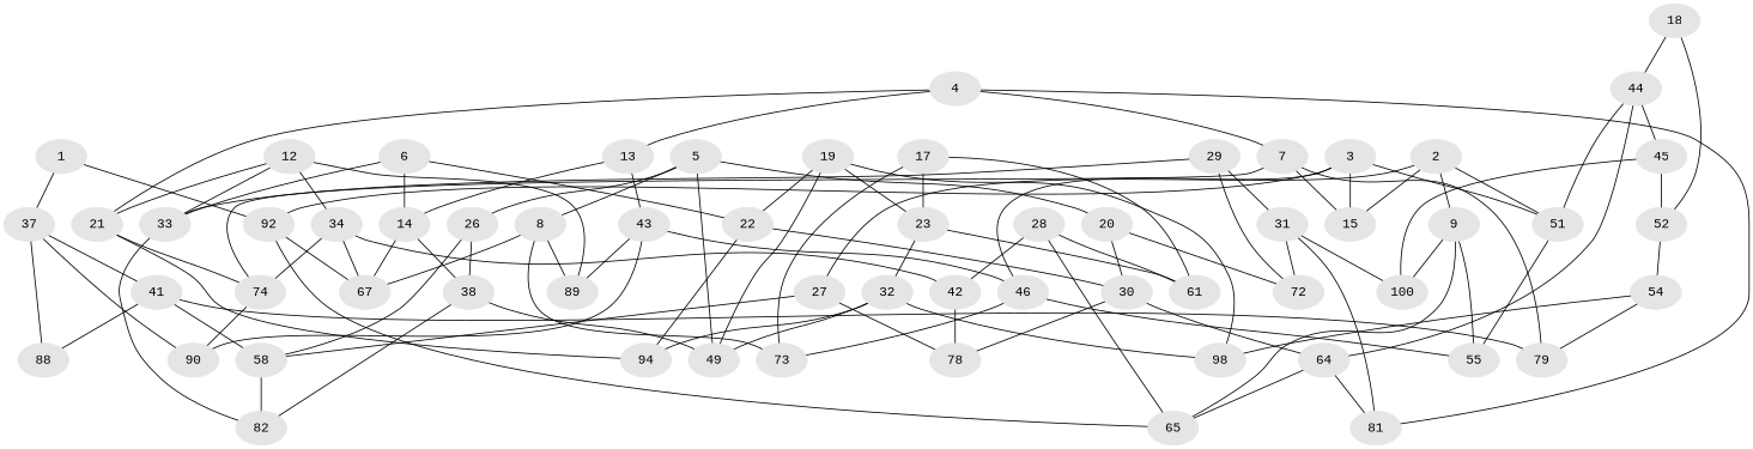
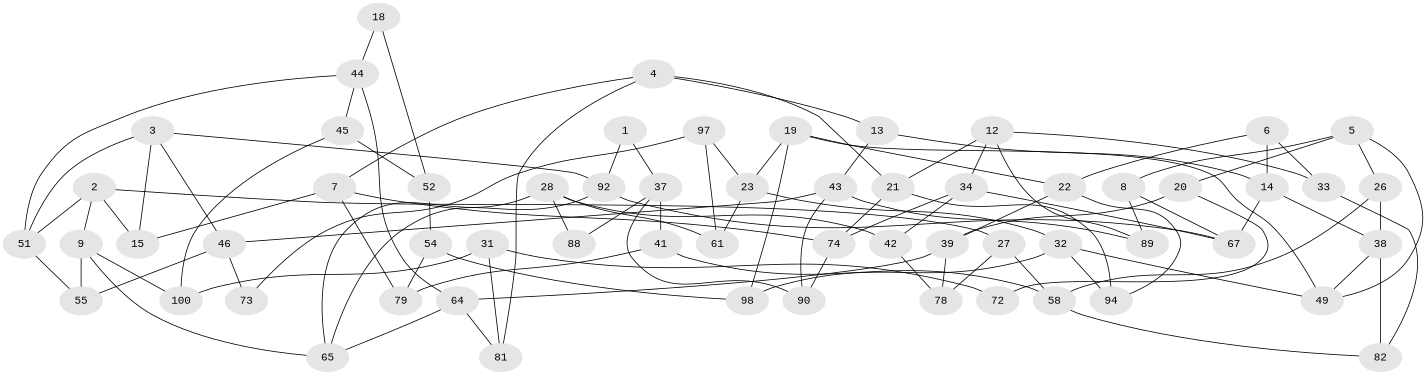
  graph {
    fontname="Liberation Mono"
    node [color=gray90 fontname="Liberation Mono" style=filled]
    edge [fontname="Liberation Mono"]
    37 [super="+99"]
    88
    41
    90
    1
    n6 [label=92 super="+77"]
    67 [super="+97"]
    65 [super="+95"]
    2 [super="+96"]
    9 [super="+16"]
    15
    27 [super="+87"]
    51 [super="+91"]
    55
    100
    58 [super="+80"]
    78
    3 [super="+36"]
    46 [super="+76"]
    73
    4 [super="+11"]
    7 [super="+57"]
    13
    21 [super="+60"]
    81
    74 [super="+83"]
    79 [super="+92"]
    14 [super="+25"]
    43 [super="+70"]
    94
    5 [super="+10"]
    8 [super="+53"]
    20 [super="+48"]
    26
    49 [super="+71"]
    89
-   30 [super="+56"]
+   30 [super="+56" label=39]
    72
    38 [super="+69"]
    6
    22 [super="+24"]
    33 [super="+40"]
    82
    12 [super="+50"]
    34 [super="+85"]
    42
    23 [super="+47"]
    61
    32 [super="+86"]
-   17
+   17 [label=97]
    44 [super="+93"]
    18
    52 [super="+63"]
    64 [super="+84"]
    45 [super="+66"]
    54
    19 [super="+59"]
    98
    28 [super="+75"]
    31 [super="+35"]
-   29
    37 -- 88
    37 -- 41
    37 -- 90
    41 -- 58
    41 -- 79
    1 -- 37
    1 -- n6
    n6 -- 67
    n6 -- 65
    2 -- 9
    2 -- 15
    2 -- 27
    2 -- 51
    9 -- 65
    9 -- 55
    9 -- 100
    27 -- 58
    27 -- 78
    51 -- 55
    58 -- 82
    3 -- n6
    3 -- 15
    3 -- 51
    3 -- 46
    46 -- 55
    46 -- 73
    4 -- 7
    4 -- 13
    4 -- 21
    4 -- 81
    7 -- 15
    7 -- 74
    7 -- 79
    13 -- 14
    13 -- 43
    21 -- 74
    21 -- 94
    74 -- 90
    14 -- 67
    14 -- 38
    43 -- 90
    43 -- 46
    43 -- 89
    5 -- 8
    5 -- 20
    5 -- 26
    5 -- 49
    8 -- 67
-   8 -- 73
    8 -- 89
    20 -- 30
    20 -- 72
    26 -- 58
    26 -- 38
    30 -- 78
    30 -- 64
    38 -- 49
    38 -- 82
    6 -- 14
    6 -- 22
    6 -- 33
    22 -- 94
    22 -- 30
    33 -- 82
    12 -- 21
    12 -- 89
    12 -- 33
    12 -- 34
    34 -- 67
    34 -- 74
    34 -- 42
    42 -- 78
    23 -- 61
    23 -- 32
    32 -- 94
    32 -- 49
    32 -- 98
    17 -- 73
    17 -- 23
    17 -- 61
    44 -- 51
    44 -- 64
    44 -- 45
    18 -- 44
    18 -- 52
    52 -- 54
    64 -- 65
    64 -- 81
    45 -- 100
    45 -- 52 [weight=2]
    54 -- 79
    54 -- 98
    19 -- 49
    19 -- 22
    19 -- 23
    19 -- 98
-   41 -- 88
+   28 -- 88
    28 -- 65
    28 -- 42
    28 -- 61
    31 -- 100
    31 -- 81
    31 -- 72
-   29 -- 72
-   29 -- 33
-   29 -- 31
  }
